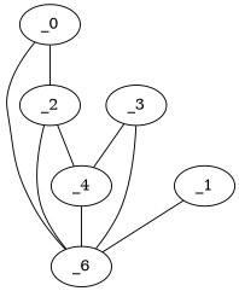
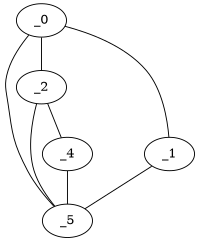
  graph {
    node [x=81 y=3]
    edge [valence=1]
    _0 [x=65]
    _1 [x=73 y=86]
    _2 [x=76]
-   _5 [x=82 y=73 label=_6]
+   _5 [x=82 y=73]
    _4 [y=14]
-   _3 [y=4]
+   _0 -- _1
    _0 -- _2
    _0 -- _5 [valence=2]
    _1 -- _5
    _2 -- _5
    _2 -- _4 [valence=2]
    _4 -- _5
-   _3 -- _5
-   _3 -- _4 [valence=2]
  }
